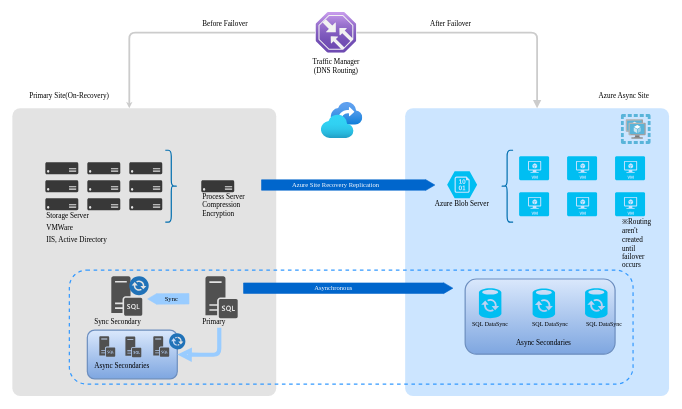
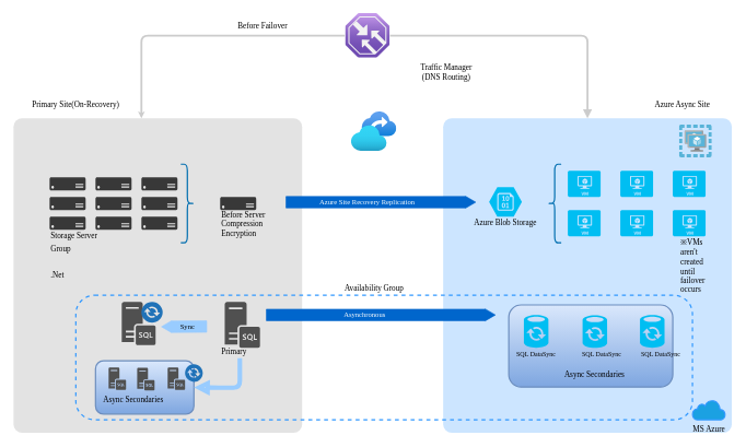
  <mxCell id="0" />
  <mxCell id="1" parent="0" />
  <mxCell id="2" value="" style="rounded=1;whiteSpace=wrap;html=1;arcSize=3;strokeColor=none;fillColor=#CCE5FF;" vertex="1" parent="1"><mxGeometry x="675" y="180" width="440" height="480" as="geometry" /></mxCell>
  <mxCell id="3" value="" style="rounded=1;whiteSpace=wrap;html=1;arcSize=3;strokeColor=none;fillColor=#E3E3E3;" vertex="1" parent="1"><mxGeometry x="20" y="180" width="440" height="480" as="geometry" /></mxCell>
  <mxCell id="4" value="" style="group;dashed=1;" vertex="1" connectable="0" parent="1"><mxGeometry x="155" y="430.38" width="900" height="220" as="geometry" /></mxCell>
  <mxCell id="5" value="" style="pointerEvents=1;shadow=0;dashed=0;html=1;strokeColor=none;fillColor=#505050;labelPosition=center;verticalLabelPosition=bottom;verticalAlign=top;outlineConnect=0;align=center;shape=mxgraph.office.servers.sql_server;fontFamily=Lucida Console;" vertex="1" parent="4"><mxGeometry x="30" y="29.62" width="51.6" height="66" as="geometry" /></mxCell>
  <mxCell id="6" value="" style="pointerEvents=1;shadow=0;dashed=0;html=1;strokeColor=none;fillColor=#505050;labelPosition=center;verticalLabelPosition=bottom;verticalAlign=top;outlineConnect=0;align=center;shape=mxgraph.office.communications.exchange_active_sync;fillColor=#2072B8;fontFamily=Lucida Console;" vertex="1" parent="4"><mxGeometry x="60" y="29.62" width="32.4" height="31.821" as="geometry" /></mxCell>
  <mxCell id="7" value="" style="rounded=1;whiteSpace=wrap;html=1;fontFamily=Lucida Console;strokeWidth=2;fillColor=#dae8fc;align=left;strokeColor=#6c8ebf;gradientColor=#7ea6e0;" vertex="1" parent="1"><mxGeometry x="145" y="550" width="150" height="81.25" as="geometry" /></mxCell>
  <mxCell id="8" value="Primary Site(On-Recovery)" style="text;html=1;strokeColor=none;fillColor=none;align=center;verticalAlign=middle;whiteSpace=wrap;rounded=0;fontFamily=Lucida Console;" vertex="1" parent="1"><mxGeometry x="20" y="150" width="190" height="20" as="geometry" /></mxCell>
  <mxCell id="9" value="" style="aspect=fixed;html=1;points=[];align=center;image;fontSize=12;image=img/lib/azure2/networking/Traffic_Manager_Profiles.svg;fillColor=#E3E3E3;" vertex="1" parent="1"><mxGeometry x="526" y="20" width="68" height="68" as="geometry" /></mxCell>
- <mxCell id="10" value="Traffic Manager&lt;br&gt;(DNS Routing)" style="text;html=1;strokeColor=none;fillColor=none;align=center;verticalAlign=middle;whiteSpace=wrap;rounded=0;fontFamily=Lucida Console;" vertex="1" parent="1"><mxGeometry x="465" y="100" width="190" height="20" as="geometry" /></mxCell>
+ <mxCell id="10" value="Traffic Manager&lt;br&gt;(DNS Routing)" style="text;html=1;strokeColor=none;fillColor=none;align=center;verticalAlign=middle;whiteSpace=wrap;rounded=0;fontFamily=Lucida Console;" vertex="1" parent="1"><mxGeometry x="585" y="100" width="190" height="20" as="geometry" /></mxCell>
  <mxCell id="11" value="Azure Async Site" style="text;html=1;strokeColor=none;fillColor=none;align=center;verticalAlign=middle;whiteSpace=wrap;rounded=0;fontFamily=Lucida Console;" vertex="1" parent="1"><mxGeometry x="965" y="150" width="150" height="20" as="geometry" /></mxCell>
  <mxCell id="12" value="" style="aspect=fixed;html=1;points=[];align=center;image;fontSize=12;image=img/lib/azure2/migrate/Recovery_Services_Vaults.svg;fontFamily=Lucida Console;fillColor=#E3E3E3;" vertex="1" parent="1"><mxGeometry x="535" y="170" width="69" height="60" as="geometry" /></mxCell>
  <mxCell id="13" value="" style="verticalLabelPosition=bottom;html=1;verticalAlign=top;align=center;strokeColor=none;shape=mxgraph.azure.server;fontFamily=Lucida Console;fillColor=#383838;fontSize=12;" vertex="1" parent="1"><mxGeometry x="75" y="270" width="55" height="20" as="geometry" /></mxCell>
  <mxCell id="14" value="" style="verticalLabelPosition=bottom;html=1;verticalAlign=top;align=center;strokeColor=none;shape=mxgraph.azure.server;fontFamily=Lucida Console;fillColor=#383838;fontSize=12;" vertex="1" parent="1"><mxGeometry x="75" y="300" width="55" height="20" as="geometry" /></mxCell>
  <mxCell id="15" value="" style="verticalLabelPosition=bottom;html=1;verticalAlign=top;align=center;strokeColor=none;shape=mxgraph.azure.server;fontFamily=Lucida Console;fillColor=#383838;fontSize=12;" vertex="1" parent="1"><mxGeometry x="145" y="300" width="55" height="20" as="geometry" /></mxCell>
  <mxCell id="16" value="" style="verticalLabelPosition=bottom;html=1;verticalAlign=top;align=center;strokeColor=none;shape=mxgraph.azure.server;fontFamily=Lucida Console;fillColor=#383838;fontSize=12;" vertex="1" parent="1"><mxGeometry x="145" y="270" width="55" height="20" as="geometry" /></mxCell>
  <mxCell id="17" value="" style="verticalLabelPosition=bottom;html=1;verticalAlign=top;align=center;strokeColor=none;shape=mxgraph.azure.server;fontFamily=Lucida Console;fillColor=#383838;fontSize=12;" vertex="1" parent="1"><mxGeometry x="215" y="270" width="55" height="20" as="geometry" /></mxCell>
  <mxCell id="18" value="" style="verticalLabelPosition=bottom;html=1;verticalAlign=top;align=center;strokeColor=none;shape=mxgraph.azure.server;fontFamily=Lucida Console;fillColor=#383838;fontSize=12;" vertex="1" parent="1"><mxGeometry x="215" y="300" width="55" height="20" as="geometry" /></mxCell>
  <mxCell id="19" value="" style="verticalLabelPosition=bottom;html=1;verticalAlign=top;align=center;strokeColor=none;shape=mxgraph.azure.server;fontFamily=Lucida Console;fillColor=#383838;fontSize=12;" vertex="1" parent="1"><mxGeometry x="75" y="330" width="55" height="20" as="geometry" /></mxCell>
  <mxCell id="20" value="" style="verticalLabelPosition=bottom;html=1;verticalAlign=top;align=center;strokeColor=none;shape=mxgraph.azure.server;fontFamily=Lucida Console;fillColor=#383838;fontSize=12;" vertex="1" parent="1"><mxGeometry x="145" y="330" width="55" height="20" as="geometry" /></mxCell>
  <mxCell id="21" value="" style="verticalLabelPosition=bottom;html=1;verticalAlign=top;align=center;strokeColor=none;shape=mxgraph.azure.server;fontFamily=Lucida Console;fillColor=#383838;fontSize=12;" vertex="1" parent="1"><mxGeometry x="215" y="330" width="55" height="20" as="geometry" /></mxCell>
  <mxCell id="22" value="" style="verticalLabelPosition=bottom;html=1;verticalAlign=top;align=center;strokeColor=none;shape=mxgraph.azure.server;fontFamily=Lucida Console;fillColor=#383838;fontSize=12;" vertex="1" parent="1"><mxGeometry x="335" y="300" width="55" height="20" as="geometry" /></mxCell>
  <mxCell id="23" value="Storage Server" style="text;html=1;strokeColor=none;fillColor=none;align=left;verticalAlign=middle;whiteSpace=wrap;rounded=0;fontFamily=Lucida Console;" vertex="1" parent="1"><mxGeometry x="75" y="350" width="150" height="20" as="geometry" /></mxCell>
- <mxCell id="24" value="VMWare" style="text;html=1;strokeColor=none;fillColor=none;align=left;verticalAlign=middle;whiteSpace=wrap;rounded=0;fontFamily=Lucida Console;" vertex="1" parent="1"><mxGeometry x="75" y="370" width="70" height="20" as="geometry" /></mxCell>
+ <mxCell id="24" value="Group" style="text;html=1;strokeColor=none;fillColor=none;align=left;verticalAlign=middle;whiteSpace=wrap;rounded=0;fontFamily=Lucida Console;" vertex="1" parent="1"><mxGeometry x="75" y="370" width="70" height="20" as="geometry" /></mxCell>
  <mxCell id="25" value="" style="pointerEvents=1;shadow=0;dashed=0;html=1;strokeColor=none;fillColor=#505050;labelPosition=center;verticalLabelPosition=bottom;verticalAlign=top;outlineConnect=0;align=center;shape=mxgraph.office.servers.sql_server;fontFamily=Lucida Console;" vertex="1" parent="1"><mxGeometry x="342" y="460" width="53.75" height="70" as="geometry" /></mxCell>
  <mxCell id="26" value="Primary" style="text;html=1;strokeColor=none;fillColor=none;align=left;verticalAlign=middle;whiteSpace=wrap;rounded=0;fontFamily=Lucida Console;" vertex="1" parent="1"><mxGeometry x="335" y="526" width="60" height="20" as="geometry" /></mxCell>
- <mxCell id="27" value="IIS, Active Directory" style="text;html=1;strokeColor=none;fillColor=none;align=left;verticalAlign=middle;whiteSpace=wrap;rounded=0;fontFamily=Lucida Console;" vertex="1" parent="1"><mxGeometry x="75" y="390" width="170" height="20" as="geometry" /></mxCell>
+ <mxCell id="28" value=".Net" style="text;html=1;strokeColor=none;fillColor=none;align=left;verticalAlign=middle;whiteSpace=wrap;rounded=0;fontFamily=Lucida Console;" vertex="1" parent="1"><mxGeometry x="75" y="410" width="30" height="20" as="geometry" /></mxCell>
  <mxCell id="29" value="" style="shape=curlyBracket;whiteSpace=wrap;html=1;rounded=1;flipH=1;fontFamily=Lucida Console;fillColor=#1ba1e2;align=left;strokeColor=#006EAF;strokeWidth=2;fontColor=#ffffff;size=0.5;" vertex="1" parent="1"><mxGeometry x="275" y="250" width="20" height="120" as="geometry" /></mxCell>
- <mxCell id="30" value="Process Server&lt;br&gt;Compression&lt;br&gt;Encryption" style="text;html=1;strokeColor=none;fillColor=none;align=left;verticalAlign=middle;whiteSpace=wrap;rounded=0;fontFamily=Lucida Console;" vertex="1" parent="1"><mxGeometry x="335" y="320" width="150" height="42.5" as="geometry" /></mxCell>
- <mxCell id="31" value="Sync Secondary" style="text;html=1;strokeColor=none;fillColor=none;align=left;verticalAlign=middle;whiteSpace=wrap;rounded=0;fontFamily=Lucida Console;" vertex="1" parent="1"><mxGeometry x="155" y="526" width="110" height="20" as="geometry" /></mxCell>
+ <mxCell id="30" value="Before Server&lt;br&gt;Compression&lt;br&gt;Encryption" style="text;html=1;strokeColor=none;fillColor=none;align=left;verticalAlign=middle;whiteSpace=wrap;rounded=0;fontFamily=Lucida Console;" vertex="1" parent="1"><mxGeometry x="335" y="320" width="150" height="42.5" as="geometry" /></mxCell>
  <mxCell id="32" value="" style="pointerEvents=1;shadow=0;dashed=0;html=1;strokeColor=none;fillColor=#505050;labelPosition=center;verticalLabelPosition=bottom;verticalAlign=top;outlineConnect=0;align=center;shape=mxgraph.office.servers.sql_server;fontFamily=Lucida Console;" vertex="1" parent="1"><mxGeometry x="165" y="560" width="26.5" height="34.51" as="geometry" /></mxCell>
  <mxCell id="33" value="" style="pointerEvents=1;shadow=0;dashed=0;html=1;strokeColor=none;fillColor=#505050;labelPosition=center;verticalLabelPosition=bottom;verticalAlign=top;outlineConnect=0;align=center;shape=mxgraph.office.servers.sql_server;fontFamily=Lucida Console;" vertex="1" parent="1"><mxGeometry x="208.5" y="560.63" width="26.5" height="34.51" as="geometry" /></mxCell>
  <mxCell id="34" value="" style="pointerEvents=1;shadow=0;dashed=0;html=1;strokeColor=none;fillColor=#505050;labelPosition=center;verticalLabelPosition=bottom;verticalAlign=top;outlineConnect=0;align=center;shape=mxgraph.office.servers.sql_server;fontFamily=Lucida Console;" vertex="1" parent="1"><mxGeometry x="255" y="560" width="26.5" height="34.51" as="geometry" /></mxCell>
  <mxCell id="35" value="Async Secondaries" style="text;html=1;strokeColor=none;fillColor=none;align=left;verticalAlign=middle;whiteSpace=wrap;rounded=0;fontFamily=Lucida Console;" vertex="1" parent="1"><mxGeometry x="155" y="600" width="130" height="20" as="geometry" /></mxCell>
  <mxCell id="36" value="Sync" style="shape=flexArrow;endArrow=classic;html=1;fontFamily=Lucida Console;width=17.419;endSize=4.871;endWidth=0;labelBackgroundColor=none;strokeColor=#99CCFF;fillColor=#99CCFF;" edge="1" parent="1"><mxGeometry x="-0.143" width="50" height="50" relative="1" as="geometry"><mxPoint x="315" y="497.76" as="sourcePoint" /><mxPoint x="245" y="498" as="targetPoint" /><Array as="points" /><mxPoint as="offset" /></mxGeometry></mxCell>
  <mxCell id="37" value="" style="pointerEvents=1;shadow=0;dashed=0;html=1;strokeColor=none;fillColor=#505050;labelPosition=center;verticalLabelPosition=bottom;verticalAlign=top;outlineConnect=0;align=center;shape=mxgraph.office.communications.exchange_active_sync;fillColor=#2072B8;fontFamily=Lucida Console;" vertex="1" parent="1"><mxGeometry x="281.5" y="555.12" width="27" height="27" as="geometry" /></mxCell>
  <mxCell id="38" value="" style="edgeStyle=segmentEdgeStyle;endArrow=block;html=1;labelBackgroundColor=#ffffff;fontFamily=Lucida Console;verticalAlign=top;entryX=1;entryY=0.5;entryDx=0;entryDy=0;exitX=0.5;exitY=1;exitDx=0;exitDy=0;rounded=1;strokeWidth=7;endFill=0;strokeColor=#99CCFF;" edge="1" parent="1" source="26" target="7"><mxGeometry width="50" height="50" relative="1" as="geometry"><mxPoint x="325" y="596" as="sourcePoint" /><mxPoint x="375" y="546" as="targetPoint" /><Array as="points"><mxPoint x="365" y="591" /><mxPoint x="325" y="591" /></Array></mxGeometry></mxCell>
  <mxCell id="39" value="" style="verticalLabelPosition=bottom;html=1;verticalAlign=top;align=center;strokeColor=none;fillColor=#00BEF2;shape=mxgraph.azure.storage_blob;fontFamily=Lucida Console;" vertex="1" parent="1"><mxGeometry x="745" y="285" width="50" height="45" as="geometry" /></mxCell>
  <mxCell id="40" value="Azure Site Recovery Replication" style="shape=flexArrow;endArrow=classic;html=1;fontFamily=Lucida Console;width=17.419;endSize=4.871;endWidth=0;labelBackgroundColor=none;fillColor=#0066CC;strokeColor=#0066CC;fontColor=#FFFFFF;align=center;" edge="1" parent="1"><mxGeometry x="-0.143" width="50" height="50" relative="1" as="geometry"><mxPoint x="435" y="308" as="sourcePoint" /><mxPoint x="725" y="308" as="targetPoint" /><Array as="points" /><mxPoint as="offset" /></mxGeometry></mxCell>
- <mxCell id="41" value="Azure Blob Server" style="text;html=1;strokeColor=none;fillColor=none;align=center;verticalAlign=middle;whiteSpace=wrap;rounded=0;fontFamily=Lucida Console;" vertex="1" parent="1"><mxGeometry x="695" y="330" width="150" height="20" as="geometry" /></mxCell>
+ <mxCell id="41" value="Azure Blob Storage" style="text;html=1;strokeColor=none;fillColor=none;align=center;verticalAlign=middle;whiteSpace=wrap;rounded=0;fontFamily=Lucida Console;" vertex="1" parent="1"><mxGeometry x="695" y="330" width="150" height="20" as="geometry" /></mxCell>
+ <mxCell id="42" value="MS Azure" style="html=1;verticalLabelPosition=bottom;align=center;labelBackgroundColor=none;verticalAlign=top;strokeWidth=2;shadow=0;dashed=0;shape=mxgraph.ios7.icons.cloud;fontFamily=Lucida Console;fillColor=#1ba1e2;strokeColor=#3399FF;" vertex="1" parent="1"><mxGeometry x="1055" y="610" width="50" height="30" as="geometry" /></mxCell>
  <mxCell id="43" value="" style="verticalLabelPosition=bottom;html=1;verticalAlign=top;align=center;strokeColor=none;fillColor=#00BEF2;shape=mxgraph.azure.virtual_machine;fontFamily=Lucida Console;" vertex="1" parent="1"><mxGeometry x="865" y="260" width="50" height="40" as="geometry" /></mxCell>
  <mxCell id="44" value="" style="verticalLabelPosition=bottom;html=1;verticalAlign=top;align=center;strokeColor=none;fillColor=#00BEF2;shape=mxgraph.azure.virtual_machine;fontFamily=Lucida Console;" vertex="1" parent="1"><mxGeometry x="865" y="320" width="50" height="40" as="geometry" /></mxCell>
  <mxCell id="45" value="" style="verticalLabelPosition=bottom;html=1;verticalAlign=top;align=center;strokeColor=none;fillColor=#00BEF2;shape=mxgraph.azure.virtual_machine;fontFamily=Lucida Console;" vertex="1" parent="1"><mxGeometry x="945" y="320" width="50" height="40" as="geometry" /></mxCell>
  <mxCell id="46" value="" style="verticalLabelPosition=bottom;html=1;verticalAlign=top;align=center;strokeColor=none;fillColor=#00BEF2;shape=mxgraph.azure.virtual_machine;fontFamily=Lucida Console;" vertex="1" parent="1"><mxGeometry x="945" y="260" width="50" height="40" as="geometry" /></mxCell>
  <mxCell id="47" value="" style="aspect=fixed;html=1;points=[];align=center;image;fontSize=12;image=img/lib/mscae/Virtual_Machines_Availability_Set.svg;fontFamily=Lucida Console;strokeWidth=2;fillColor=#99CCFF;" vertex="1" parent="1"><mxGeometry x="1035" y="190" width="50" height="50" as="geometry" /></mxCell>
  <mxCell id="48" value="" style="shape=curlyBracket;whiteSpace=wrap;html=1;rounded=1;flipH=0;fontFamily=Lucida Console;fillColor=#1ba1e2;align=left;strokeColor=#006EAF;strokeWidth=2;fontColor=#ffffff;size=0.5;" vertex="1" parent="1"><mxGeometry x="835" y="250" width="20" height="120" as="geometry" /></mxCell>
  <mxCell id="49" value="" style="verticalLabelPosition=bottom;html=1;verticalAlign=top;align=center;strokeColor=none;fillColor=#00BEF2;shape=mxgraph.azure.virtual_machine;fontFamily=Lucida Console;" vertex="1" parent="1"><mxGeometry x="1025" y="260" width="50" height="40" as="geometry" /></mxCell>
  <mxCell id="50" value="" style="verticalLabelPosition=bottom;html=1;verticalAlign=top;align=center;strokeColor=none;fillColor=#00BEF2;shape=mxgraph.azure.virtual_machine;fontFamily=Lucida Console;" vertex="1" parent="1"><mxGeometry x="1025" y="320" width="50" height="40" as="geometry" /></mxCell>
  <mxCell id="51" value="Asynchronous" style="shape=flexArrow;endArrow=classic;html=1;fontFamily=Lucida Console;width=17.419;endSize=4.871;endWidth=0;labelBackgroundColor=none;fillColor=#0066CC;strokeColor=#0066CC;fontColor=#FFFFFF;" edge="1" parent="1"><mxGeometry x="-0.143" width="50" height="50" relative="1" as="geometry"><mxPoint x="405" y="480" as="sourcePoint" /><mxPoint x="755" y="480" as="targetPoint" /><Array as="points" /><mxPoint as="offset" /></mxGeometry></mxCell>
  <mxCell id="52" value="" style="edgeStyle=segmentEdgeStyle;endArrow=block;html=1;labelBackgroundColor=#ffffff;fontFamily=Lucida Console;fontColor=#FFFFFF;strokeWidth=3;fillColor=#0066CC;verticalAlign=top;entryX=0.5;entryY=0;entryDx=0;entryDy=0;endFill=1;strokeColor=#CCCCCC;" edge="1" parent="1" source="9" target="2"><mxGeometry width="50" height="50" relative="1" as="geometry"><mxPoint x="555" y="530" as="sourcePoint" /><mxPoint x="605" y="480" as="targetPoint" /></mxGeometry></mxCell>
  <mxCell id="53" value="" style="edgeStyle=segmentEdgeStyle;endArrow=classic;html=1;labelBackgroundColor=#ffffff;fontFamily=Lucida Console;fontColor=#FFFFFF;startSize=0;endSize=1;strokeColor=#CCCCCC;strokeWidth=3;fillColor=#0066CC;verticalAlign=top;" edge="1" parent="1"><mxGeometry width="50" height="50" relative="1" as="geometry"><mxPoint x="525" y="54" as="sourcePoint" /><mxPoint x="215" y="180" as="targetPoint" /></mxGeometry></mxCell>
- <mxCell id="54" value="Before Failover" style="text;html=1;strokeColor=none;fillColor=none;align=center;verticalAlign=middle;whiteSpace=wrap;rounded=0;fontFamily=Lucida Console;" vertex="1" parent="1"><mxGeometry x="300" y="30" width="150" height="20" as="geometry" /></mxCell>
- <mxCell id="55" value="After Failover" style="text;html=1;strokeColor=none;fillColor=none;align=center;verticalAlign=middle;whiteSpace=wrap;rounded=0;fontFamily=Lucida Console;" vertex="1" parent="1"><mxGeometry x="671.25" y="30" width="160" height="20" as="geometry" /></mxCell>
- <mxCell id="56" value="※Routing aren't created until failover&lt;br&gt;occurs" style="text;html=1;strokeColor=none;fillColor=none;align=left;verticalAlign=middle;whiteSpace=wrap;rounded=0;fontFamily=Lucida Console;" vertex="1" parent="1"><mxGeometry x="1035" y="362" width="40" height="88" as="geometry" /></mxCell>
+ <mxCell id="54" value="Before Failover" style="text;html=1;strokeColor=none;fillColor=none;align=center;verticalAlign=middle;whiteSpace=wrap;rounded=0;fontFamily=Lucida Console;" vertex="1" parent="1"><mxGeometry x="325" y="30" width="150" height="20" as="geometry" /></mxCell>
+ <mxCell id="56" value="※VMs aren't created until failover&lt;br&gt;occurs" style="text;html=1;strokeColor=none;fillColor=none;align=left;verticalAlign=middle;whiteSpace=wrap;rounded=0;fontFamily=Lucida Console;" vertex="1" parent="1"><mxGeometry x="1035" y="362" width="40" height="88" as="geometry" /></mxCell>
  <mxCell id="57" value="" style="rounded=1;whiteSpace=wrap;html=1;fontFamily=Lucida Console;strokeWidth=2;fillColor=#dae8fc;align=left;strokeColor=#6c8ebf;gradientColor=#7ea6e0;" vertex="1" parent="1"><mxGeometry x="775" y="464.75" width="250" height="125.25" as="geometry" /></mxCell>
  <mxCell id="58" value="" style="verticalLabelPosition=bottom;html=1;verticalAlign=top;align=center;strokeColor=none;fillColor=#00BEF2;shape=mxgraph.azure.sql_datasync;fontFamily=Lucida Console;fontColor=#000000;" vertex="1" parent="1"><mxGeometry x="798" y="480" width="37.5" height="50" as="geometry" /></mxCell>
  <mxCell id="59" value="" style="verticalLabelPosition=bottom;html=1;verticalAlign=top;align=center;strokeColor=none;fillColor=#00BEF2;shape=mxgraph.azure.sql_datasync;fontFamily=Lucida Console;fontColor=#000000;" vertex="1" parent="1"><mxGeometry x="887.5" y="480.38" width="37.5" height="50" as="geometry" /></mxCell>
  <mxCell id="60" value="" style="verticalLabelPosition=bottom;html=1;verticalAlign=top;align=center;strokeColor=none;fillColor=#00BEF2;shape=mxgraph.azure.sql_datasync;fontFamily=Lucida Console;fontColor=#000000;" vertex="1" parent="1"><mxGeometry x="975" y="480" width="37.5" height="50" as="geometry" /></mxCell>
  <mxCell id="61" value="Async Secondaries" style="text;html=1;strokeColor=none;fillColor=none;align=center;verticalAlign=middle;whiteSpace=wrap;rounded=0;fontFamily=Lucida Console;" vertex="1" parent="1"><mxGeometry x="831.25" y="562.12" width="150" height="20" as="geometry" /></mxCell>
  <mxCell id="62" value="SQL DataSync" style="text;html=1;strokeColor=none;fillColor=none;align=left;verticalAlign=middle;whiteSpace=wrap;rounded=0;fontFamily=Lucida Console;fontSize=10;" vertex="1" parent="1"><mxGeometry x="785" y="530" width="70" height="20" as="geometry" /></mxCell>
  <mxCell id="63" value="SQL DataSync" style="text;html=1;strokeColor=none;fillColor=none;align=left;verticalAlign=middle;whiteSpace=wrap;rounded=0;fontFamily=Lucida Console;fontSize=10;" vertex="1" parent="1"><mxGeometry x="885" y="530" width="70" height="20" as="geometry" /></mxCell>
  <mxCell id="64" value="SQL DataSync" style="text;html=1;strokeColor=none;fillColor=none;align=left;verticalAlign=middle;whiteSpace=wrap;rounded=0;fontFamily=Lucida Console;fontSize=10;" vertex="1" parent="1"><mxGeometry x="975" y="530" width="70" height="20" as="geometry" /></mxCell>
  <mxCell id="65" value="" style="rounded=1;whiteSpace=wrap;html=1;dashed=1;fontFamily=Lucida Console;fontSize=10;fontColor=#000000;strokeColor=#3399FF;strokeWidth=2;fillColor=none;align=left;" vertex="1" parent="1"><mxGeometry x="115" y="450" width="940" height="190" as="geometry" /></mxCell>
+ <mxCell id="66" value="Availability Group" style="text;html=1;strokeColor=none;fillColor=none;align=center;verticalAlign=middle;whiteSpace=wrap;rounded=0;fontFamily=Lucida Console;" vertex="1" parent="1"><mxGeometry x="475" y="430" width="190" height="20" as="geometry" /></mxCell>
